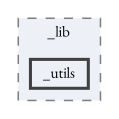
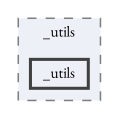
  digraph {
    compound=true
    fontname="EB Garamond"
    n1 [color=grey25 fillcolor="#edf0f7" fontname="EB Garamond" fontsize=10 height=0.2 label=_utils shape=box style="filled,bold" width=0.4]
    subgraph cluster_1 {
      bgcolor="#edf0f7"
      fontsize=10
-     label=_lib
+     label=_utils
      pencolor=grey50
      style="filled,dashed"
      n1
    }
  }
